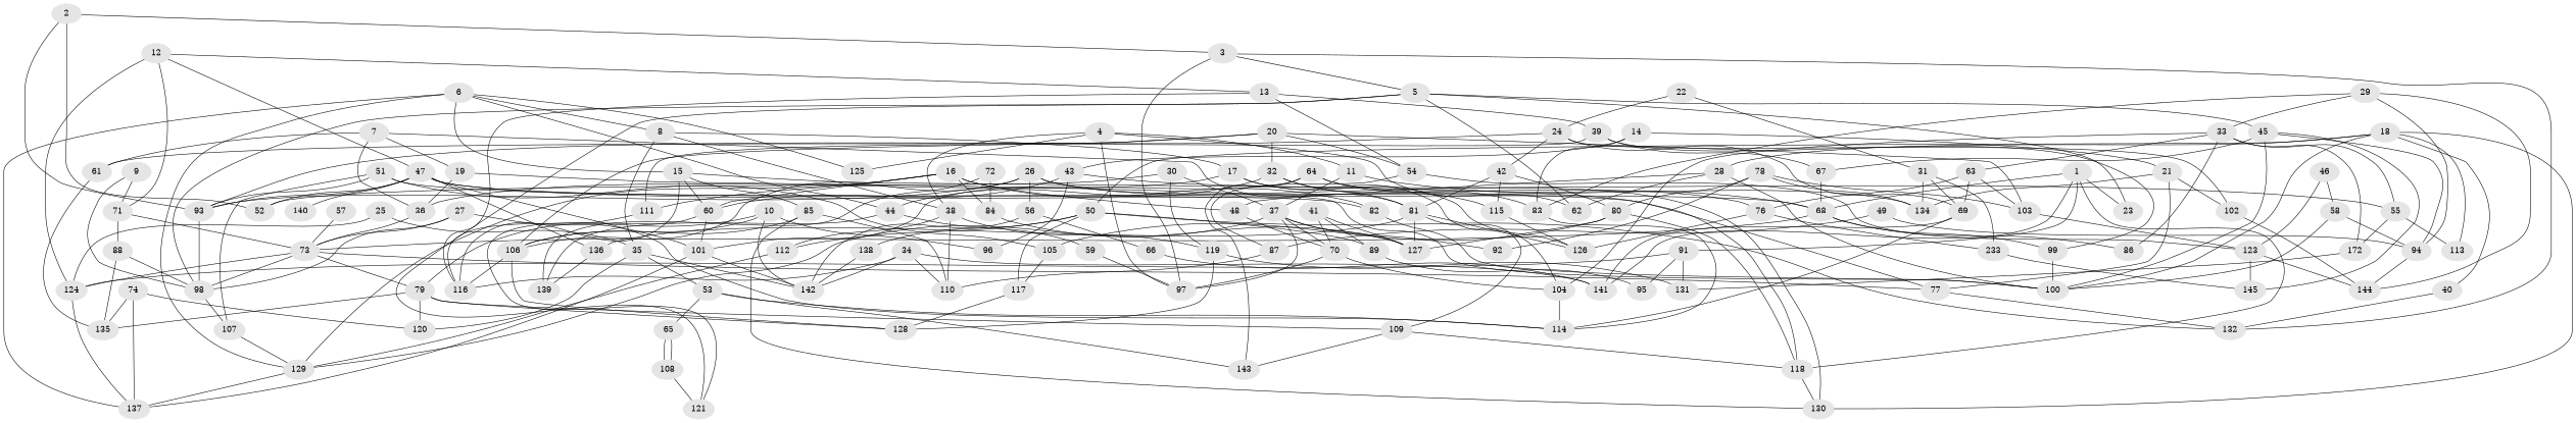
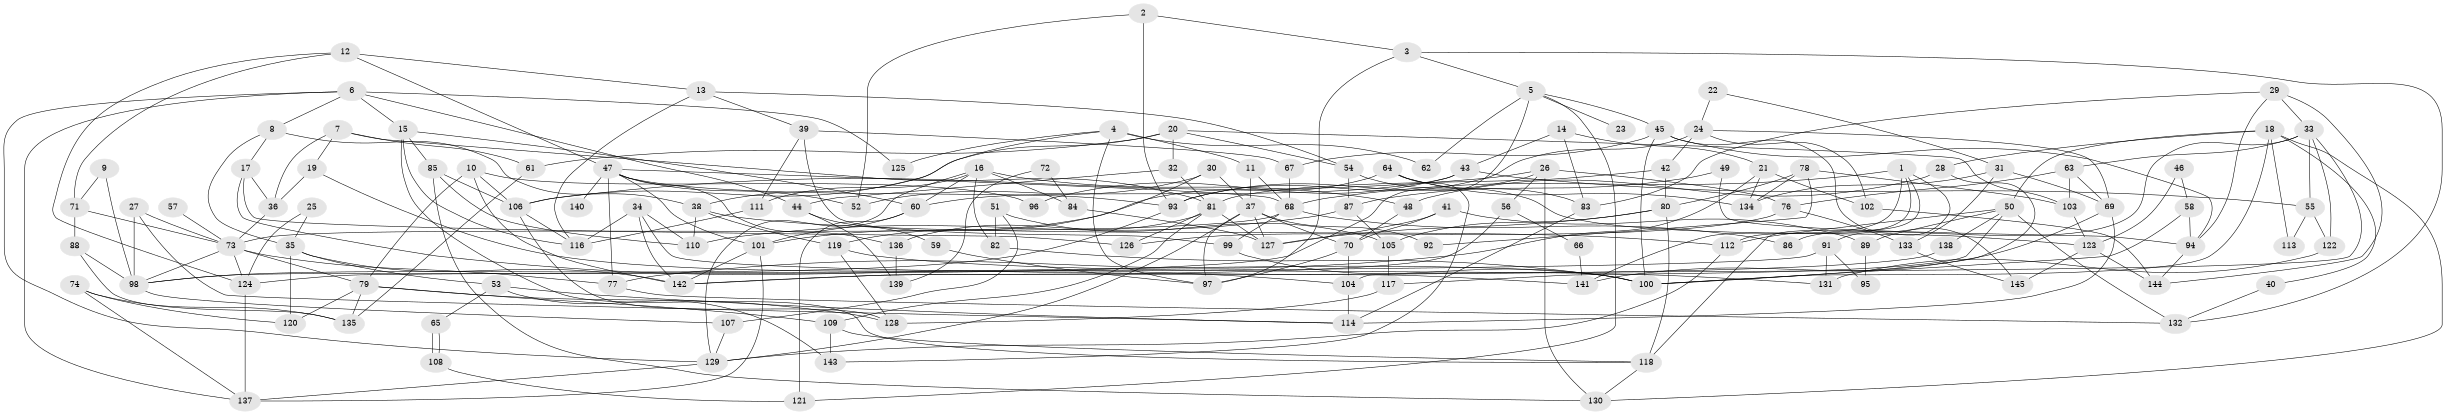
  graph {
    node [color=gray90 style=filled]
    1
    23
    91
    118
    141
    68
    57
    73
    124
    95
    131
    130
    2
    3
    52
    93
    5
    97
    132
    98
    62
    45
    121
    4
    11
    38
    125
    37
    119
    110
    112
    100
    94
    67
    145
    107
    6
    8
    15
    44
    129
    137
    17
    35
    116
    60
    85
    59
    139
    7
    19
    36
    61
    81
    135
    126
    127
    136
    109
    104
    142
    53
    120
    9
    71
    88
    10
    79
    96
    106
    128
    70
    92
    86
    99
    12
    13
    47
    39
    54
    77
    101
    140
    111
    123
    87
    14
    21
    43
    83
    102
    134
    55
    114
    16
    48
    82
    84
    18
    28
    40
    50
    113
    89
    117
    138
    20
    32
    103
-   115
    144
    22
    24
    31
    42
    69
-   133 [label=233]
+   133
    80
    25
    26
    56
    76
    66
    27
    29
    33
    63
-   122 [label=172]
+   122
    30
    34
    65
    143
    41
    105
    46
    58
    49
    51
    108
    64
    72
    74
    78
-   1 -- 23
+   1 -- 112
    1 -- 91
    1 -- 118
    1 -- 141
    1 -- 68
    91 -- 124
    91 -- 95
    91 -- 131
    118 -- 130
    68 -- 73
    68 -- 86
    68 -- 99
    57 -- 73
    73 -- 124
    73 -- 98
    73 -- 79
    73 -- 77
    124 -- 137
    2 -- 3
    2 -- 52
    2 -- 93
    3 -- 5
    3 -- 97
    3 -- 132
    93 -- 98
    5 -- 23
    5 -- 98
    5 -- 62
    5 -- 45
    5 -- 121
    98 -- 107
    45 -- 100
    45 -- 94
    45 -- 67
    45 -- 145
    4 -- 97
    4 -- 62
    4 -- 11
    4 -- 38
    4 -- 125
    11 -- 68
    11 -- 37
    38 -- 119
    38 -- 110
    38 -- 112
    37 -- 97
    37 -- 129
    37 -- 127
    37 -- 70
    37 -- 92
    119 -- 131
    119 -- 128
    112 -- 129
    94 -- 144
    67 -- 68
    107 -- 129
    6 -- 125
    6 -- 8
    6 -- 15
    6 -- 44
    6 -- 129
    6 -- 137
    8 -- 38
    8 -- 17
    8 -- 35
    15 -- 118
    15 -- 116
    15 -- 60
    15 -- 85
    44 -- 59
    44 -- 139
    129 -- 137
    17 -- 36
    17 -- 126
    17 -- 104
    35 -- 142
    35 -- 53
    35 -- 120
    60 -- 121
    60 -- 101
    85 -- 130
    85 -- 110
    85 -- 106
    59 -- 97
    7 -- 19
    7 -- 36
    7 -- 61
    7 -- 81
    19 -- 100
    19 -- 36
    36 -- 73
    61 -- 135
    81 -- 126
    81 -- 127
    81 -- 136
    81 -- 109
    136 -- 139
    109 -- 118
    109 -- 143
    104 -- 114
    53 -- 114
    53 -- 65
    53 -- 143
    9 -- 98
    9 -- 71
    71 -- 73
    71 -- 88
    88 -- 98
    88 -- 135
    10 -- 142
    10 -- 79
    10 -- 96
    10 -- 106
    79 -- 135
    79 -- 109
    79 -- 120
    79 -- 128
    106 -- 116
    106 -- 128
    70 -- 97
    70 -- 104
    99 -- 100
    12 -- 124
    12 -- 71
    12 -- 13
    12 -- 47
    13 -- 116
    13 -- 39
    13 -- 54
    47 -- 68
    47 -- 52
    47 -- 93
    47 -- 136
    47 -- 77
    47 -- 101
    47 -- 140
    39 -- 67
    39 -- 99
    39 -- 111
    54 -- 123
    54 -- 87
    77 -- 132
    101 -- 137
    101 -- 142
    111 -- 116
    123 -- 145
    123 -- 144
    87 -- 110
+   87 -- 105
    14 -- 21
    14 -- 43
    14 -- 83
    21 -- 77
    21 -- 102
    21 -- 134
    43 -- 60
    43 -- 96
    43 -- 55
    83 -- 114
    102 -- 144
    55 -- 113
    55 -- 122
    16 -- 129
    16 -- 60
    16 -- 111
    16 -- 48
    16 -- 82
    16 -- 84
    48 -- 70
    82 -- 100
    84 -- 127
    18 -- 130
    18 -- 100
    18 -- 28
    18 -- 40
    18 -- 50
    18 -- 113
-   28 -- 62
    28 -- 100
    28 -- 48
    40 -- 132
    50 -- 132
    50 -- 112
    50 -- 89
    50 -- 117
    50 -- 138
    89 -- 95
    117 -- 128
    138 -- 142
    20 -- 61
    20 -- 106
    20 -- 54
    20 -- 32
    20 -- 103
    32 -- 44
    32 -- 81
-   32 -- 115
    103 -- 123
-   115 -- 126
    22 -- 24
    22 -- 31
    24 -- 93
    24 -- 102
    24 -- 42
    24 -- 69
    31 -- 134
    31 -- 69
    31 -- 133
    42 -- 81
-   42 -- 115
    42 -- 80
    69 -- 141
    69 -- 114
    133 -- 145
    80 -- 118
    80 -- 127
    80 -- 105
    25 -- 124
    25 -- 35
    26 -- 130
    26 -- 93
    26 -- 106
    26 -- 56
    26 -- 76
    56 -- 142
    56 -- 66
    76 -- 126
    76 -- 133
    66 -- 141
    27 -- 73
    27 -- 98
    27 -- 114
    29 -- 94
    29 -- 83
    29 -- 144
    29 -- 33
    33 -- 104
    33 -- 86
    33 -- 55
    33 -- 63
    33 -- 122
    63 -- 103
    63 -- 69
    63 -- 76
    122 -- 131
    30 -- 52
    30 -- 37
    30 -- 119
    34 -- 141
    34 -- 110
    34 -- 116
    34 -- 142
    65 -- 108
    65 -- 108
    41 -- 127
    41 -- 70
    41 -- 89
    105 -- 117
    46 -- 123
    46 -- 58
    58 -- 100
    58 -- 94
    49 -- 94
    49 -- 87
-   51 -- 93
    51 -- 107
    51 -- 82
    51 -- 105
    108 -- 121
    64 -- 101
    64 -- 83
    64 -- 134
    64 -- 143
    72 -- 139
    72 -- 84
    74 -- 137
    74 -- 135
    74 -- 120
    78 -- 92
    78 -- 134
    78 -- 103
    78 -- 80
  }
